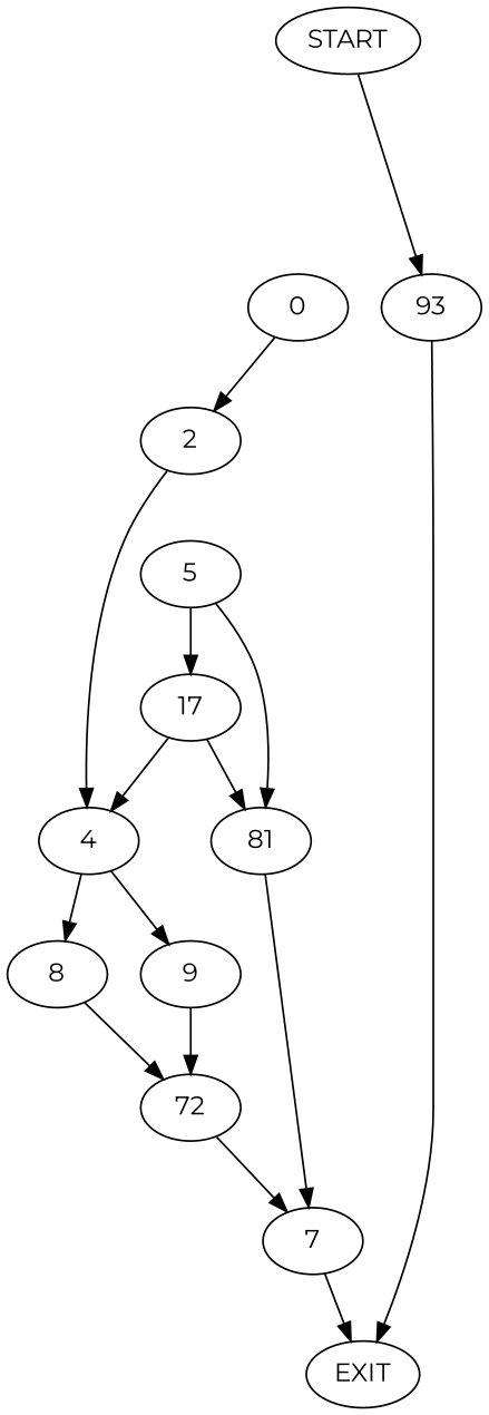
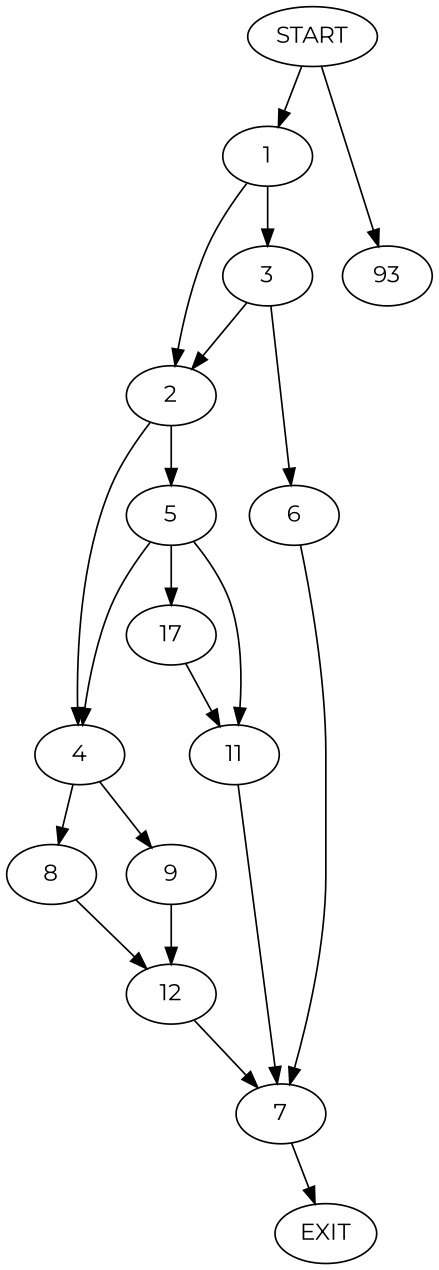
  digraph {
    fontname=Montserrat
    node [fontname=Montserrat]
    edge [fontname=Montserrat]
    n1 [label=START]
+   1
    n3 [label=93]
    2
-   3 [label=0]
+   3
    n6 [label=EXIT]
    4
    5
+   6
    8
    9
    n12 [label=17]
-   11 [label=81]
+   11
    7
-   12 [label=72]
+   12
+   n1 -> 1
    n1 -> n3
-   n3 -> n6
+   1 -> 2
+   1 -> 3
    2 -> 4
+   2 -> 5
    3 -> 2
+   3 -> 6
    4 -> 8
    4 -> 9
    5 -> n12
    5 -> 11
+   6 -> 7
    8 -> 12
    9 -> 12
-   n12 -> 4
+   5 -> 4
    n12 -> 11
    11 -> 7
    7 -> n6
    12 -> 7
  }
